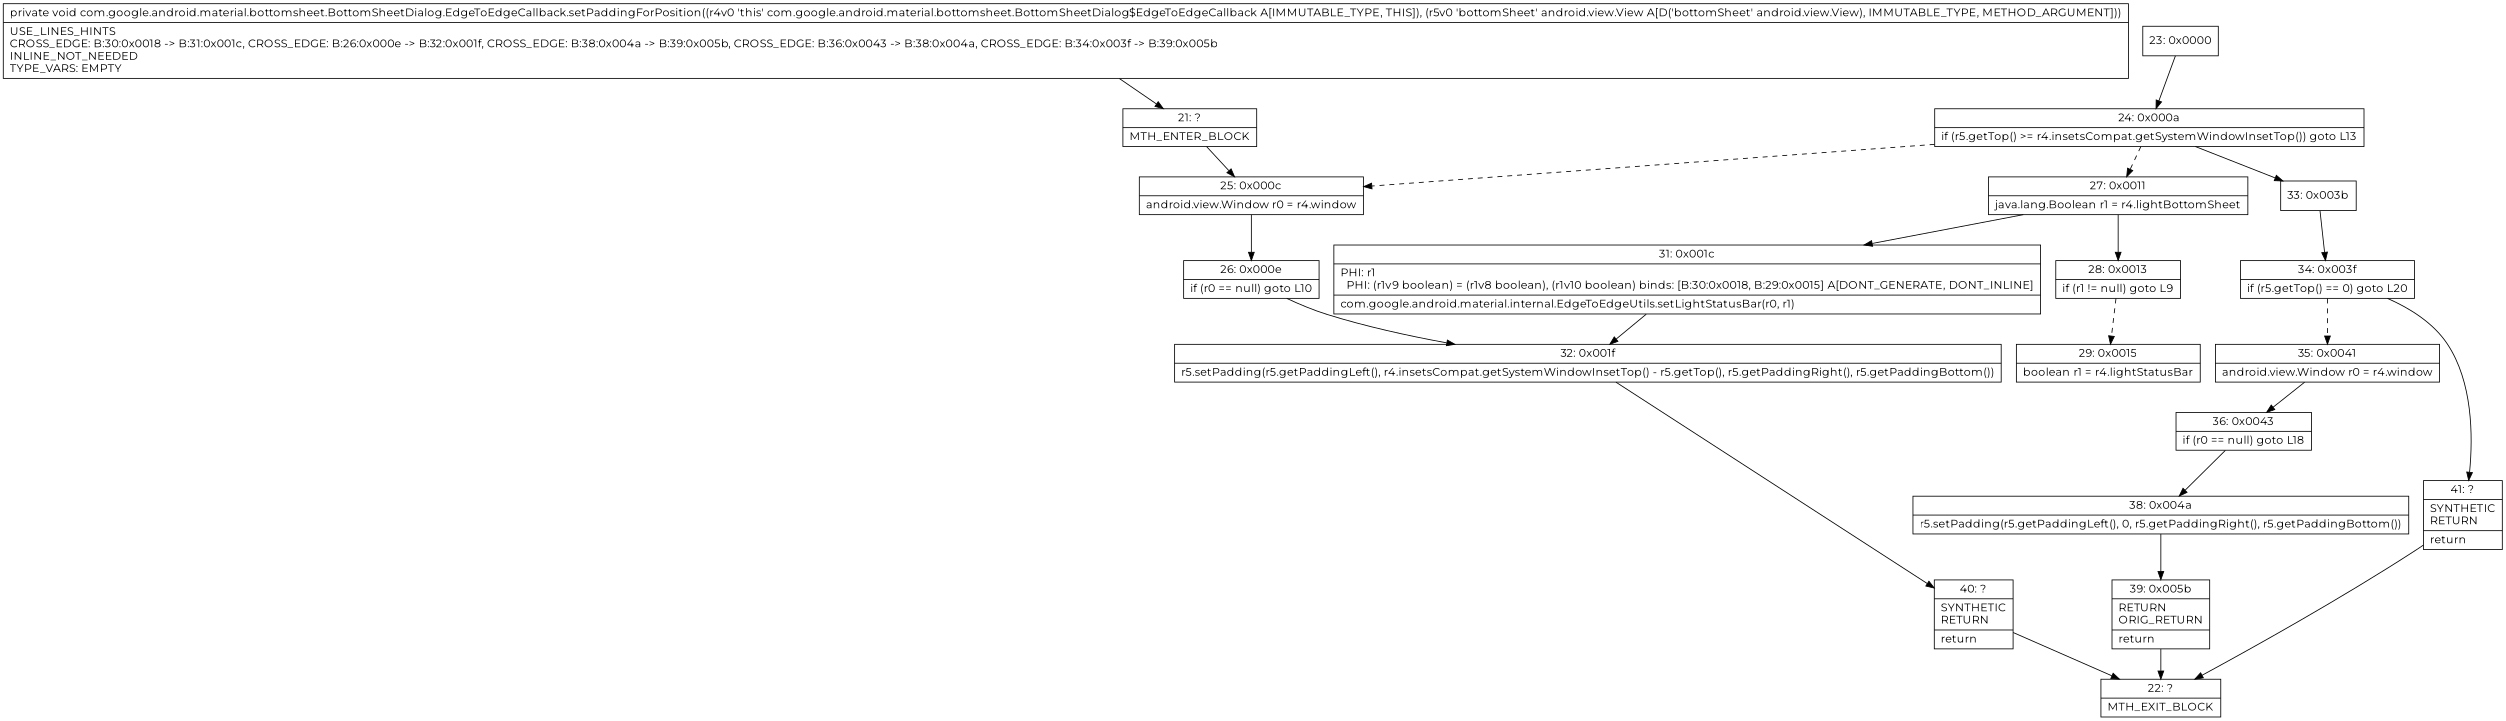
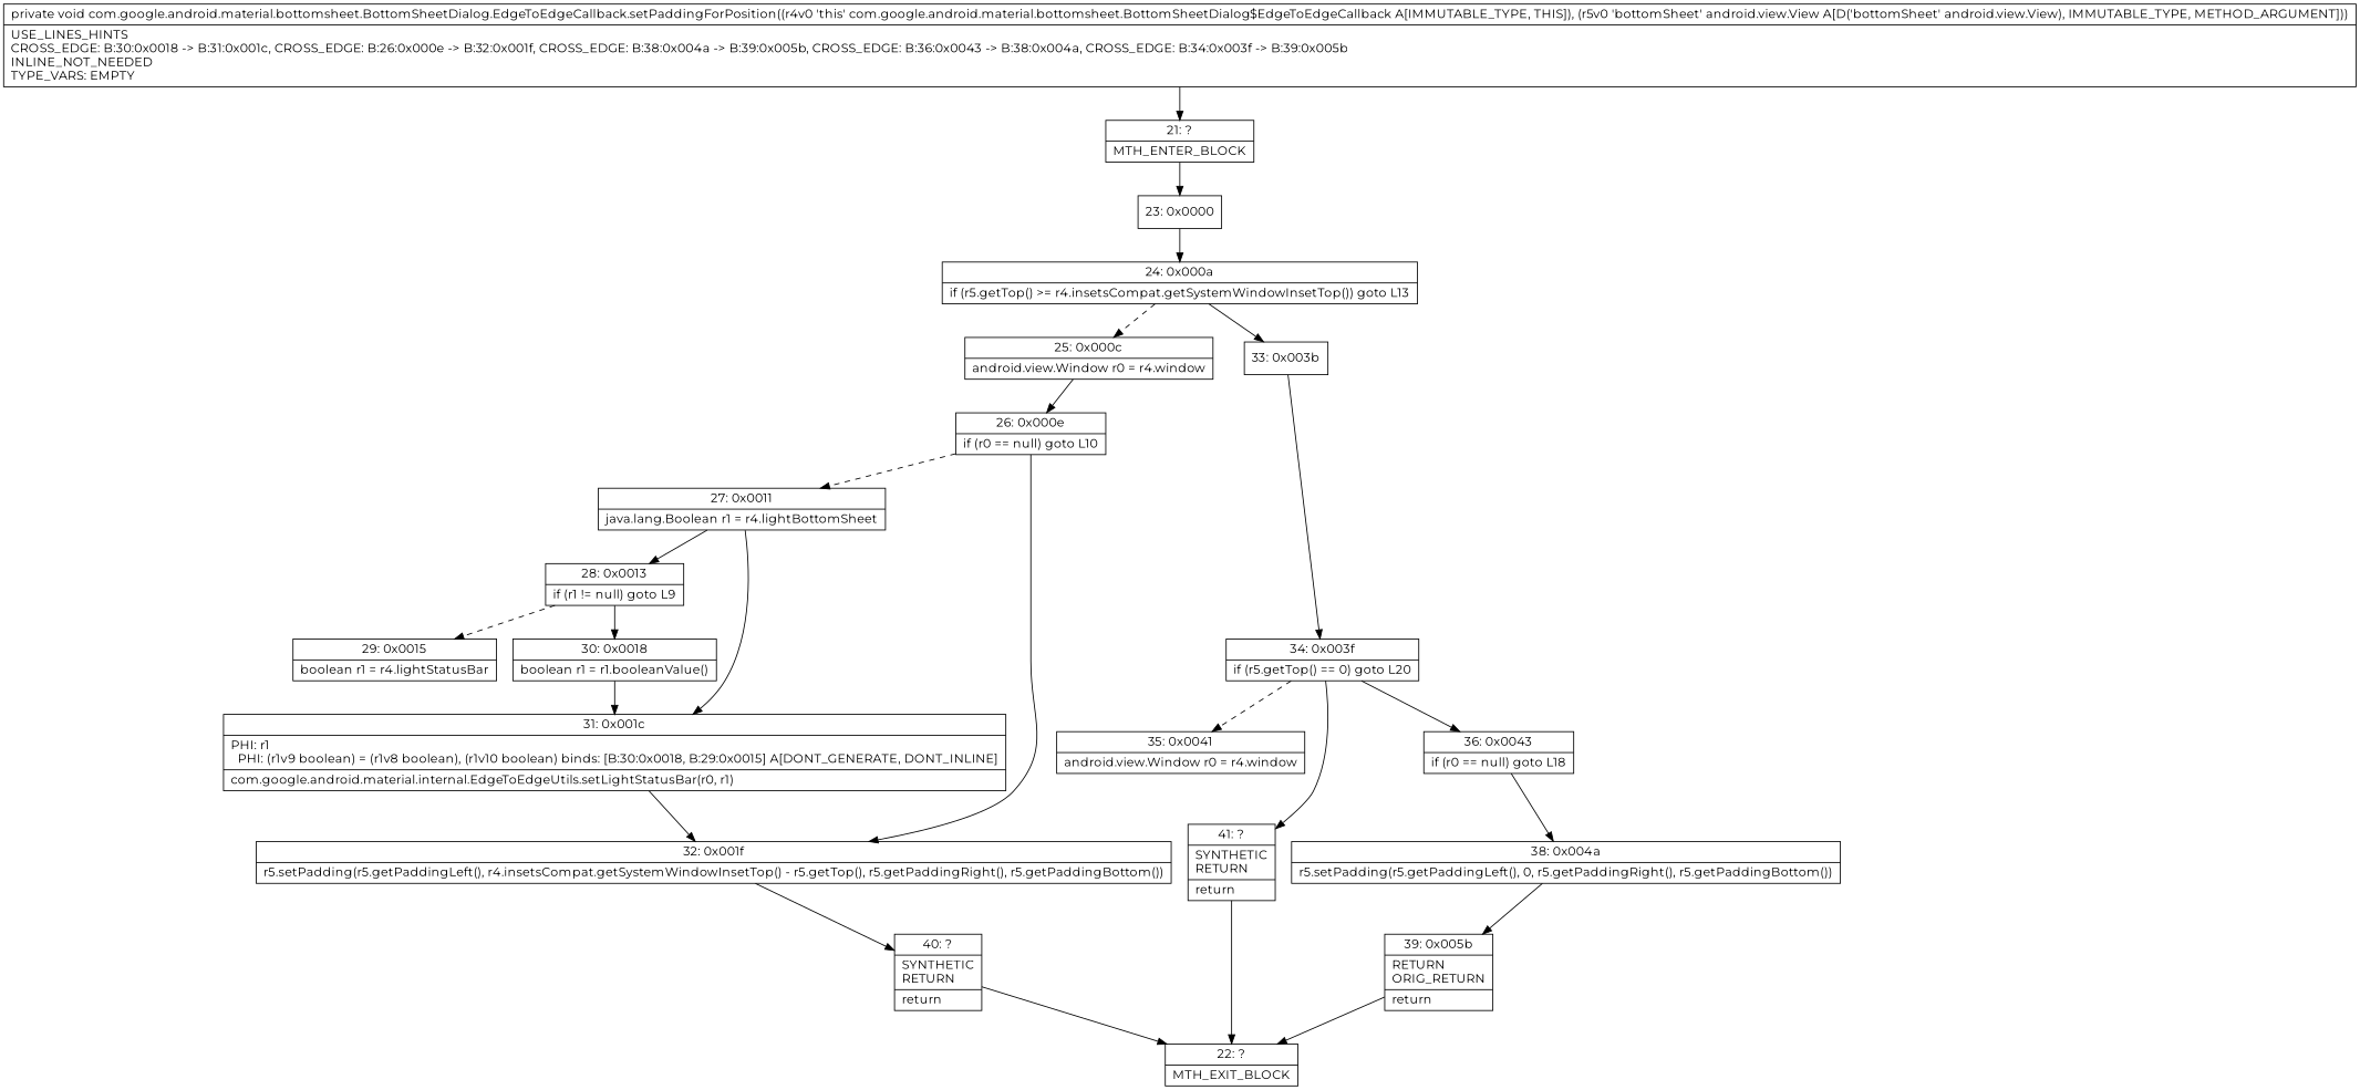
  digraph {
    fontname=Montserrat
    node [fontname=Montserrat shape=record]
    edge [fontname=Montserrat]
    n1 [label="{21\:\ ?|MTH_ENTER_BLOCK\l}"]
    n2 [label="{23\:\ 0x0000}"]
    n3 [label="{24\:\ 0x000a|if (r5.getTop() \>= r4.insetsCompat.getSystemWindowInsetTop()) goto L13\l}"]
    n4 [label="{25\:\ 0x000c|android.view.Window r0 = r4.window\l}"]
    n5 [label="{33\:\ 0x003b}"]
    n6 [label="{26\:\ 0x000e|if (r0 == null) goto L10\l}"]
    n7 [label="{34\:\ 0x003f|if (r5.getTop() == 0) goto L20\l}"]
    n8 [label="{27\:\ 0x0011|java.lang.Boolean r1 = r4.lightBottomSheet\l}"]
    n9 [label="{32\:\ 0x001f|r5.setPadding(r5.getPaddingLeft(), r4.insetsCompat.getSystemWindowInsetTop() \- r5.getTop(), r5.getPaddingRight(), r5.getPaddingBottom())\l}"]
    n10 [label="{28\:\ 0x0013|if (r1 != null) goto L9\l}"]
    n11 [label="{31\:\ 0x001c|PHI: r1 \l  PHI: (r1v9 boolean) = (r1v8 boolean), (r1v10 boolean) binds: [B:30:0x0018, B:29:0x0015] A[DONT_GENERATE, DONT_INLINE]\l|com.google.android.material.internal.EdgeToEdgeUtils.setLightStatusBar(r0, r1)\l}"]
    n12 [label="{40\:\ ?|SYNTHETIC\lRETURN\l|return\l}"]
    n13 [label="{29\:\ 0x0015|boolean r1 = r4.lightStatusBar\l}"]
+   n14 [label="{30\:\ 0x0018|boolean r1 = r1.booleanValue()\l}"]
    n15 [label="{22\:\ ?|MTH_EXIT_BLOCK\l}"]
    n16 [label="{35\:\ 0x0041|android.view.Window r0 = r4.window\l}"]
    n17 [label="{41\:\ ?|SYNTHETIC\lRETURN\l|return\l}"]
    n18 [label="{36\:\ 0x0043|if (r0 == null) goto L18\l}"]
    n19 [label="{38\:\ 0x004a|r5.setPadding(r5.getPaddingLeft(), 0, r5.getPaddingRight(), r5.getPaddingBottom())\l}"]
    n20 [label="{39\:\ 0x005b|RETURN\lORIG_RETURN\l|return\l}"]
    n21 [label="{private void com.google.android.material.bottomsheet.BottomSheetDialog.EdgeToEdgeCallback.setPaddingForPosition((r4v0 'this' com.google.android.material.bottomsheet.BottomSheetDialog$EdgeToEdgeCallback A[IMMUTABLE_TYPE, THIS]), (r5v0 'bottomSheet' android.view.View A[D('bottomSheet' android.view.View), IMMUTABLE_TYPE, METHOD_ARGUMENT]))  | USE_LINES_HINTS\lCROSS_EDGE: B:30:0x0018 \-\> B:31:0x001c, CROSS_EDGE: B:26:0x000e \-\> B:32:0x001f, CROSS_EDGE: B:38:0x004a \-\> B:39:0x005b, CROSS_EDGE: B:36:0x0043 \-\> B:38:0x004a, CROSS_EDGE: B:34:0x003f \-\> B:39:0x005b\lINLINE_NOT_NEEDED\lTYPE_VARS: EMPTY\l}"]
-   n1 -> n4
+   n1 -> n2
    n2 -> n3
    n3 -> n4 [style=dashed]
    n3 -> n5
    n4 -> n6
    n5 -> n7
-   n3 -> n8 [style=dashed]
+   n6 -> n8 [style=dashed]
    n6 -> n9
    n7 -> n16 [style=dashed]
    n7 -> n17
    n8 -> n10
    n8 -> n11
    n9 -> n12
    n10 -> n13 [style=dashed]
+   n10 -> n14
    n11 -> n9
    n12 -> n15
-   n16 -> n18
+   n14 -> n11
+   n7 -> n18
    n17 -> n15
    n18 -> n19
    n19 -> n20
    n20 -> n15
    n21 -> n1
  }
